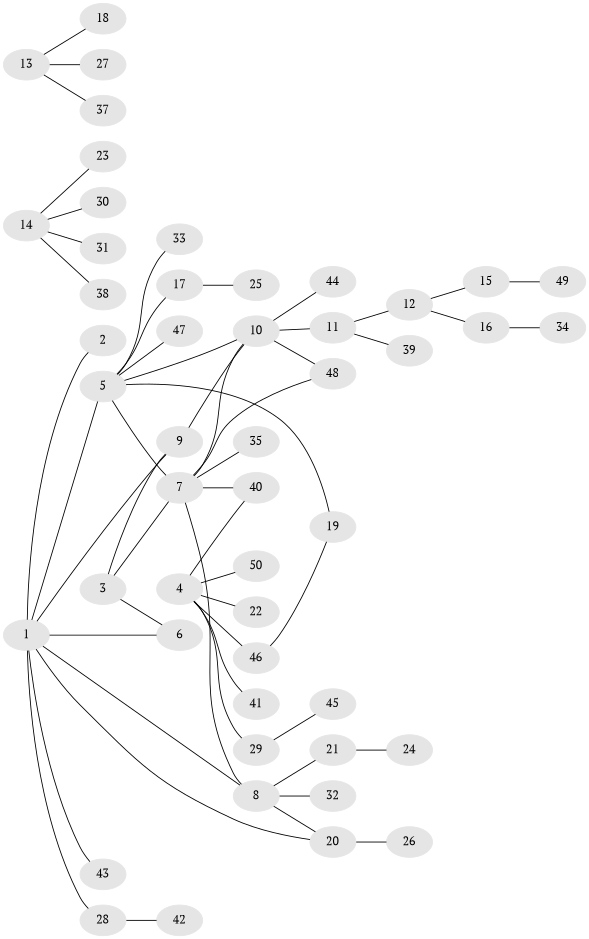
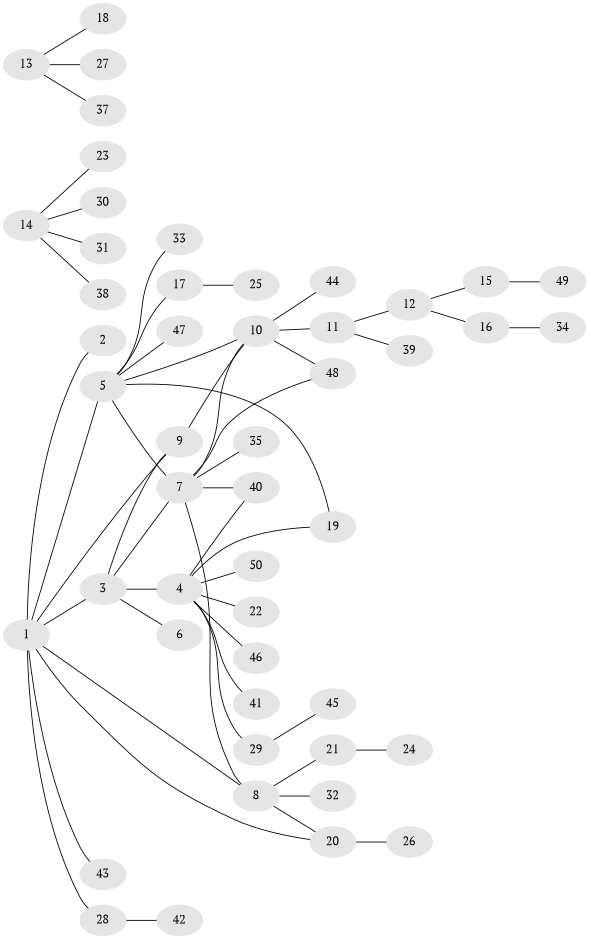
  graph {
    fontname="PT Serif"
    rankdir=LR
    node [color=gray90 fontname="PT Serif" style=filled]
    edge [fontname="PT Serif"]
    1
    2
    3
    5
    8
    9
    20
    28
    43
    4
    6
    7
    19
    10
    17
    33
    47
    21
    32
    26
    42
    22
    29
    40
    41
    46
    50
    35
    48
    45
    11
    44
    14
    23
    30
    31
    38
    25
    13
    18
    27
    37
    24
    12
    39
    15
    16
    49
    34
    1 -- 2
-   1 -- 6
+   1 -- 3
    1 -- 5
    1 -- 8
    1 -- 9
    1 -- 20
    1 -- 28
    1 -- 43
    3 -- 9
+   3 -- 4
    3 -- 6
    3 -- 7
    5 -- 7
    5 -- 19
    5 -- 10
    5 -- 17
    5 -- 33
    5 -- 47
    8 -- 20
    8 -- 21
    8 -- 32
    9 -- 10
    20 -- 26
    28 -- 42
-   46 -- 19
+   4 -- 19
    4 -- 22
    4 -- 29
    4 -- 40
    4 -- 41
    4 -- 46
    4 -- 50
    7 -- 8
    7 -- 10
    7 -- 40
    7 -- 35
    7 -- 48
    10 -- 48
    10 -- 11
    10 -- 44
    17 -- 25
    21 -- 24
    29 -- 45
    11 -- 12
    11 -- 39
    14 -- 23
    14 -- 30
    14 -- 31
    14 -- 38
    13 -- 18
    13 -- 27
    13 -- 37
    12 -- 15
    12 -- 16
    15 -- 49
    16 -- 34
  }
